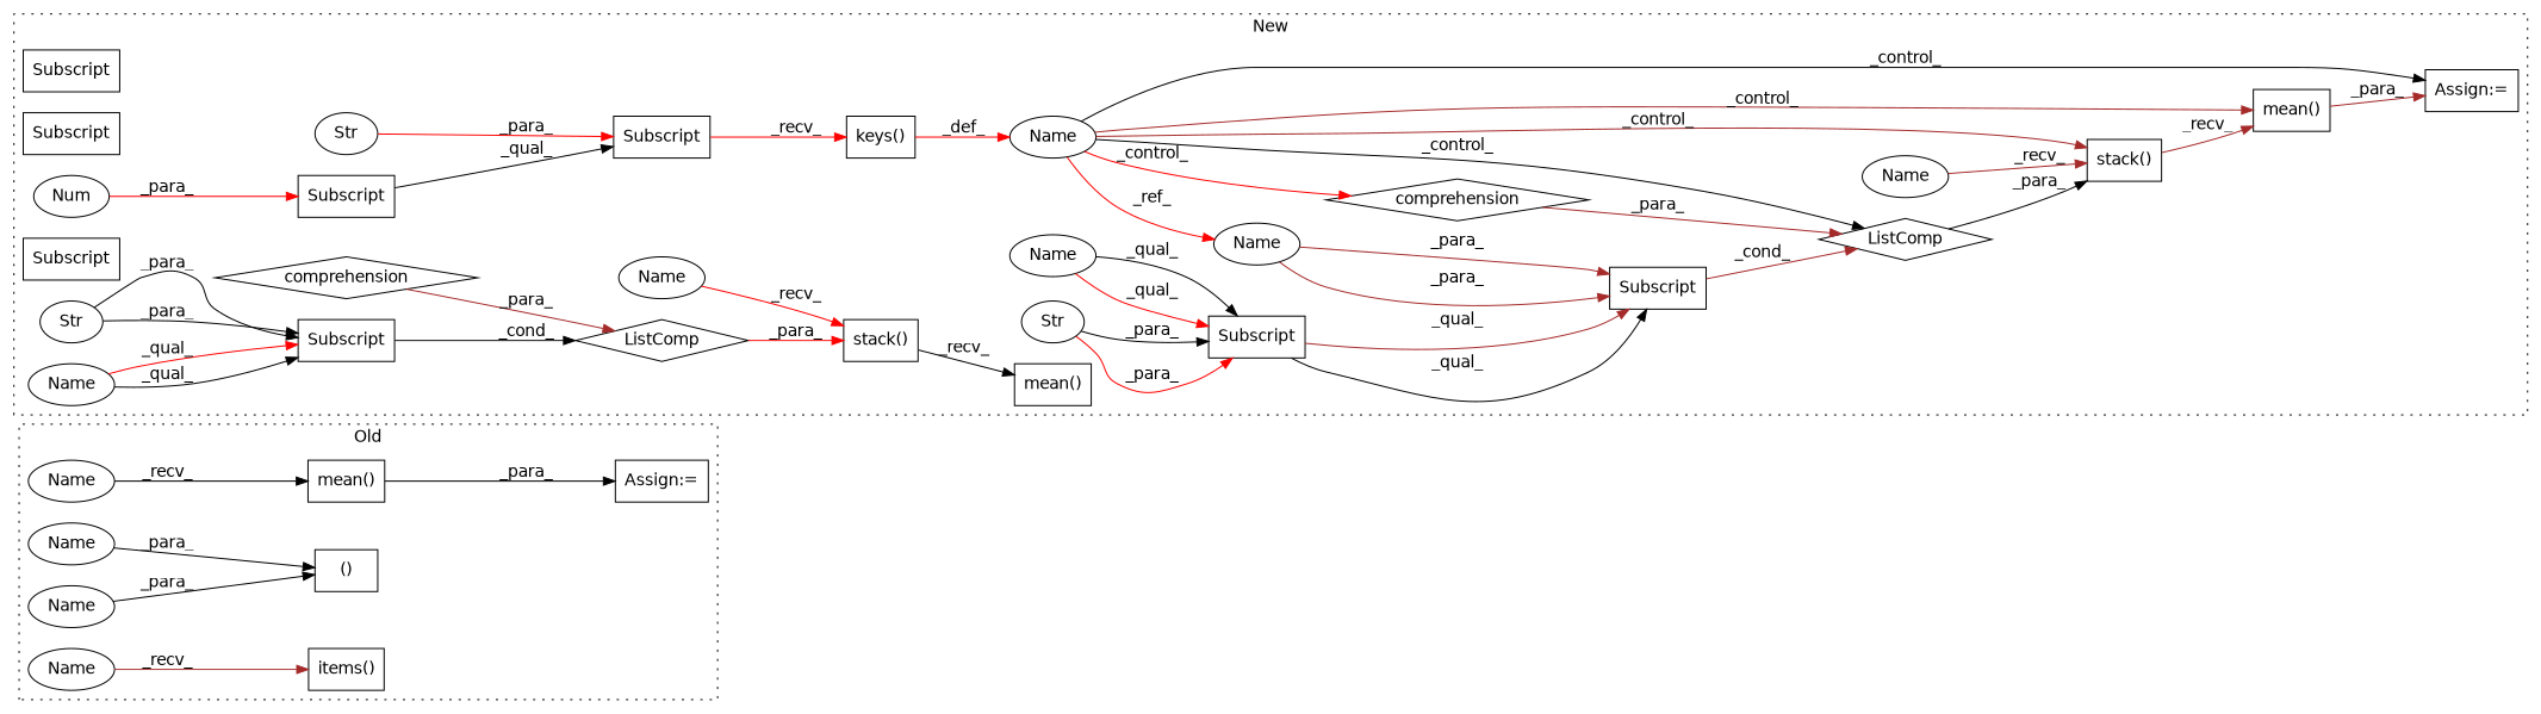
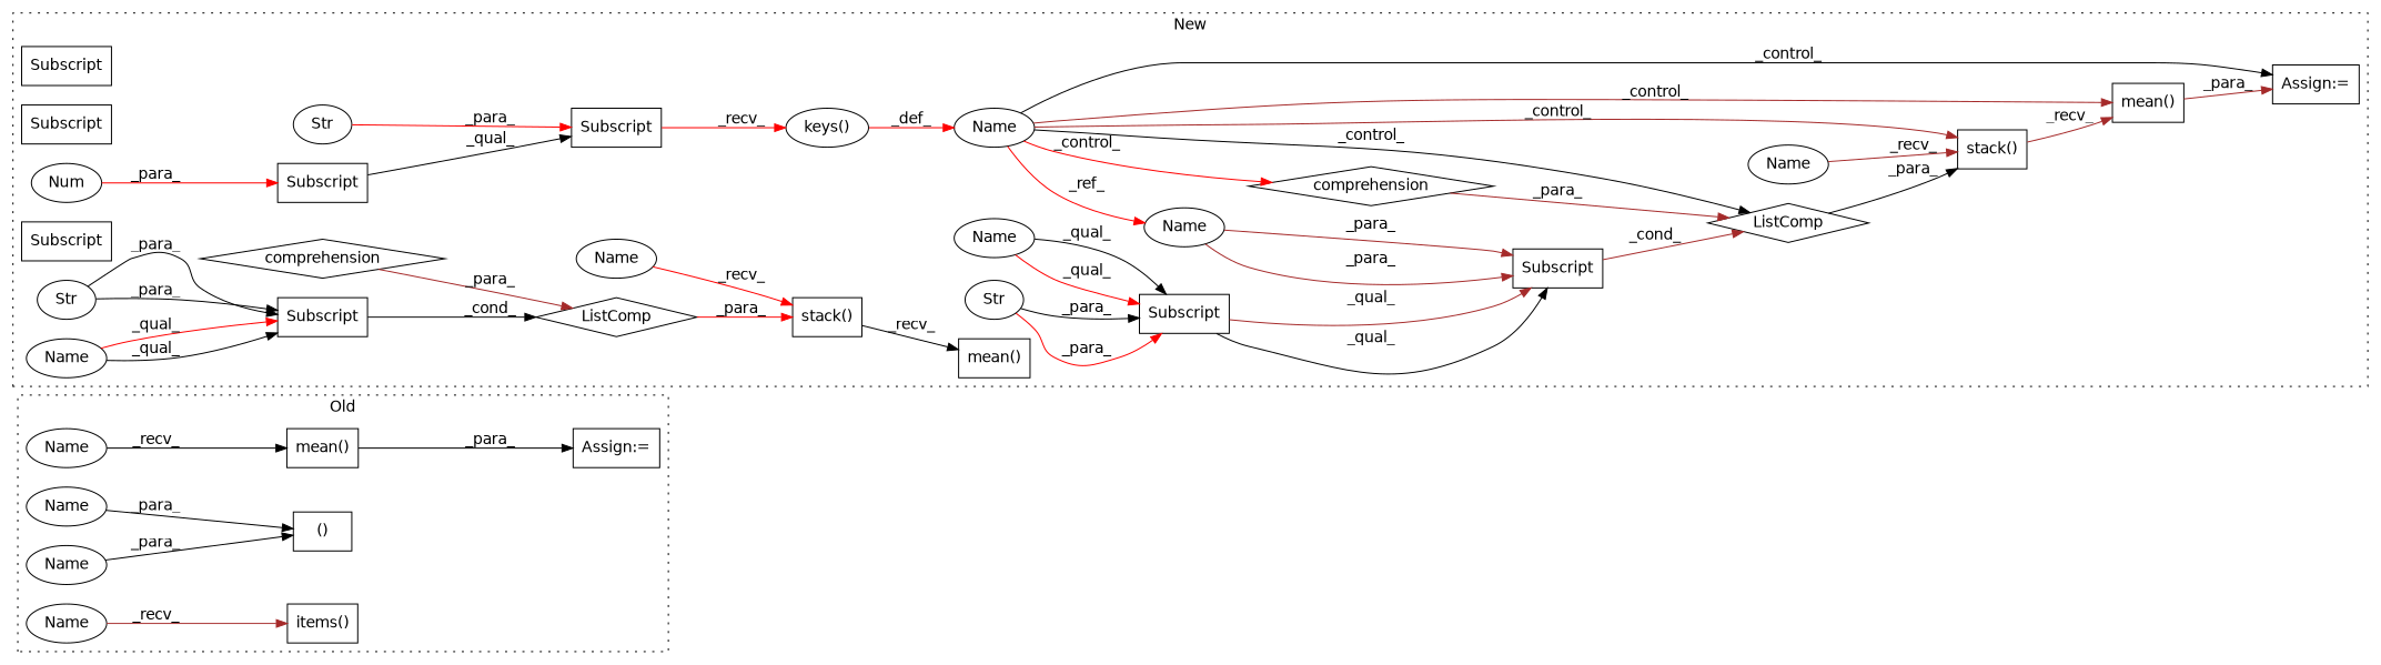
  digraph {
    rankdir=LR
    fontname="DejaVu Sans"
    node [a=87 l=3 s="2368,0" shape=box fontname="DejaVu Sans"]
    edge [color=black fontname="DejaVu Sans"]
    n1 [a=75 l=17 label="mean()" s=2048]
    n2 [a=68 label="Assign:=" s=2045]
    n3 [a=54 l=20 label="()" s=1998]
    n4 [a=75 l=26 label="items()" s=2173]
    n5 [l=10 label=Name s=2048 shape=ellipse]
    n6 [l=10 label=Name s=1988 shape=ellipse]
    n7 [l=18 label=Name s=2000 shape=ellipse]
    n8 [l=18 label=Name s=2173 shape=ellipse]
    n9 [a=106 l=61 label=ListComp s=2367 shape=diamond]
    n10 [a=45 label=comprehension s=2397 shape=diamond]
    n11 [a=68 label="Assign:=" s=2352]
    n12 [a=75 l=81 label="mean()" s=2355]
    n13 [a=63 l="23,0" label=Subscript]
    n14 [a=66 l=20 label=Str s=2370 shape=ellipse]
    n15 [a=63 l="28,0" label=Subscript]
    n16 [label=Name s=2274 shape=ellipse]
-   n17 [a=75 l=53 label="keys()" s=2281]
+   n17 [a=75 l=53 label="keys()" s=2281 shape=ellipse]
    n18 [a=63 l="46,0" label=Subscript s="2281,0"]
    n19 [a=66 l=20 label=Str s=2306 shape=ellipse]
    n20 [a=63 l="24,0" label=Subscript s="2281,0"]
    n21 [a=76 l=1 label=Num s=2303 shape=ellipse]
    n22 [a=75 l="12,1" label="stack()" s="2355,2428"]
    n23 [a=75 l="12,1" label="stack()" s="2119,2173"]
    n24 [a=106 l=42 label=ListComp s=2131 shape=diamond]
    n25 [a=63 l="9,0" label=Subscript s="2132,0"]
    n26 [a=66 l=6 label=Str s=2134 shape=ellipse]
    n27 [a=75 l=62 label="mean()" s=2119]
    n28 [a=45 label=comprehension s=2142 shape=diamond]
    n29 [label=Name s=2392 shape=ellipse]
    n30 [l=1 label=Name s=2132 shape=ellipse]
    n31 [a=63 l="9,0" label=Subscript s="2132,0"]
    n32 [l=1 label=Name s=2368 shape=ellipse]
    n33 [a=63 l="23,0" label=Subscript]
    n34 [a=63 l="28,0" label=Subscript]
    n35 [l=5 label=Name s=2355 shape=ellipse]
    n36 [l=5 label=Name s=2119 shape=ellipse]
    subgraph cluster_1 {
      label=Old
      style=dotted
      n1
      n2
      n3
      n4
      n5
      n6
      n7
      n8
    }
    subgraph cluster_2 {
      label=New
      style=dotted
      n9
      n10
      n11
      n12
      n13
      n14
      n15
      n16
      n17
      n18
      n19
      n20
      n21
      n22
      n23
      n24
      n25
      n26
      n27
      n28
      n29
      n30
      n31
      n32
      n33
      n34
      n35
      n36
    }
    n1 -> n2 [label=_para_]
    n5 -> n1 [label=_recv_]
    n6 -> n3 [label=_para_]
    n7 -> n3 [label=_para_]
    n8 -> n4 [label=_recv_ color=brown]
    n9 -> n22 [label=_para_]
    n10 -> n9 [label=_para_ color=brown]
    n12 -> n11 [label=_para_ color=brown]
    n14 -> n33 [label=_para_ color=red]
    n14 -> n33 [label=_para_]
    n16 -> n9 [label=_control_]
    n16 -> n10 [label=_control_ color=red]
    n16 -> n11 [label=_control_]
    n16 -> n12 [label=_control_ color=brown]
    n16 -> n22 [label=_control_ color=brown]
    n16 -> n29 [label=_ref_ color=red]
    n17 -> n16 [label=_def_ color=red]
    n18 -> n17 [label=_recv_ color=red]
    n19 -> n18 [label=_para_ color=red]
    n20 -> n18 [label=_qual_]
    n21 -> n20 [label=_para_ color=red]
    n22 -> n12 [label=_recv_ color=brown]
    n23 -> n27 [label=_recv_]
    n24 -> n23 [label=_para_ color=red]
    n26 -> n31 [label=_para_]
    n26 -> n31 [label=_para_]
    n28 -> n24 [label=_para_ color=brown]
    n29 -> n34 [label=_para_ color=brown]
    n29 -> n34 [label=_para_ color=brown]
    n30 -> n31 [label=_qual_]
    n30 -> n31 [label=_qual_ color=red]
    n31 -> n24 [label=_cond_]
    n32 -> n33 [label=_qual_]
    n32 -> n33 [label=_qual_ color=red]
    n33 -> n34 [label=_qual_ color=brown]
    n33 -> n34 [label=_qual_]
    n34 -> n9 [label=_cond_ color=brown]
    n35 -> n22 [label=_recv_ color=brown]
    n36 -> n23 [label=_recv_ color=red]
  }
